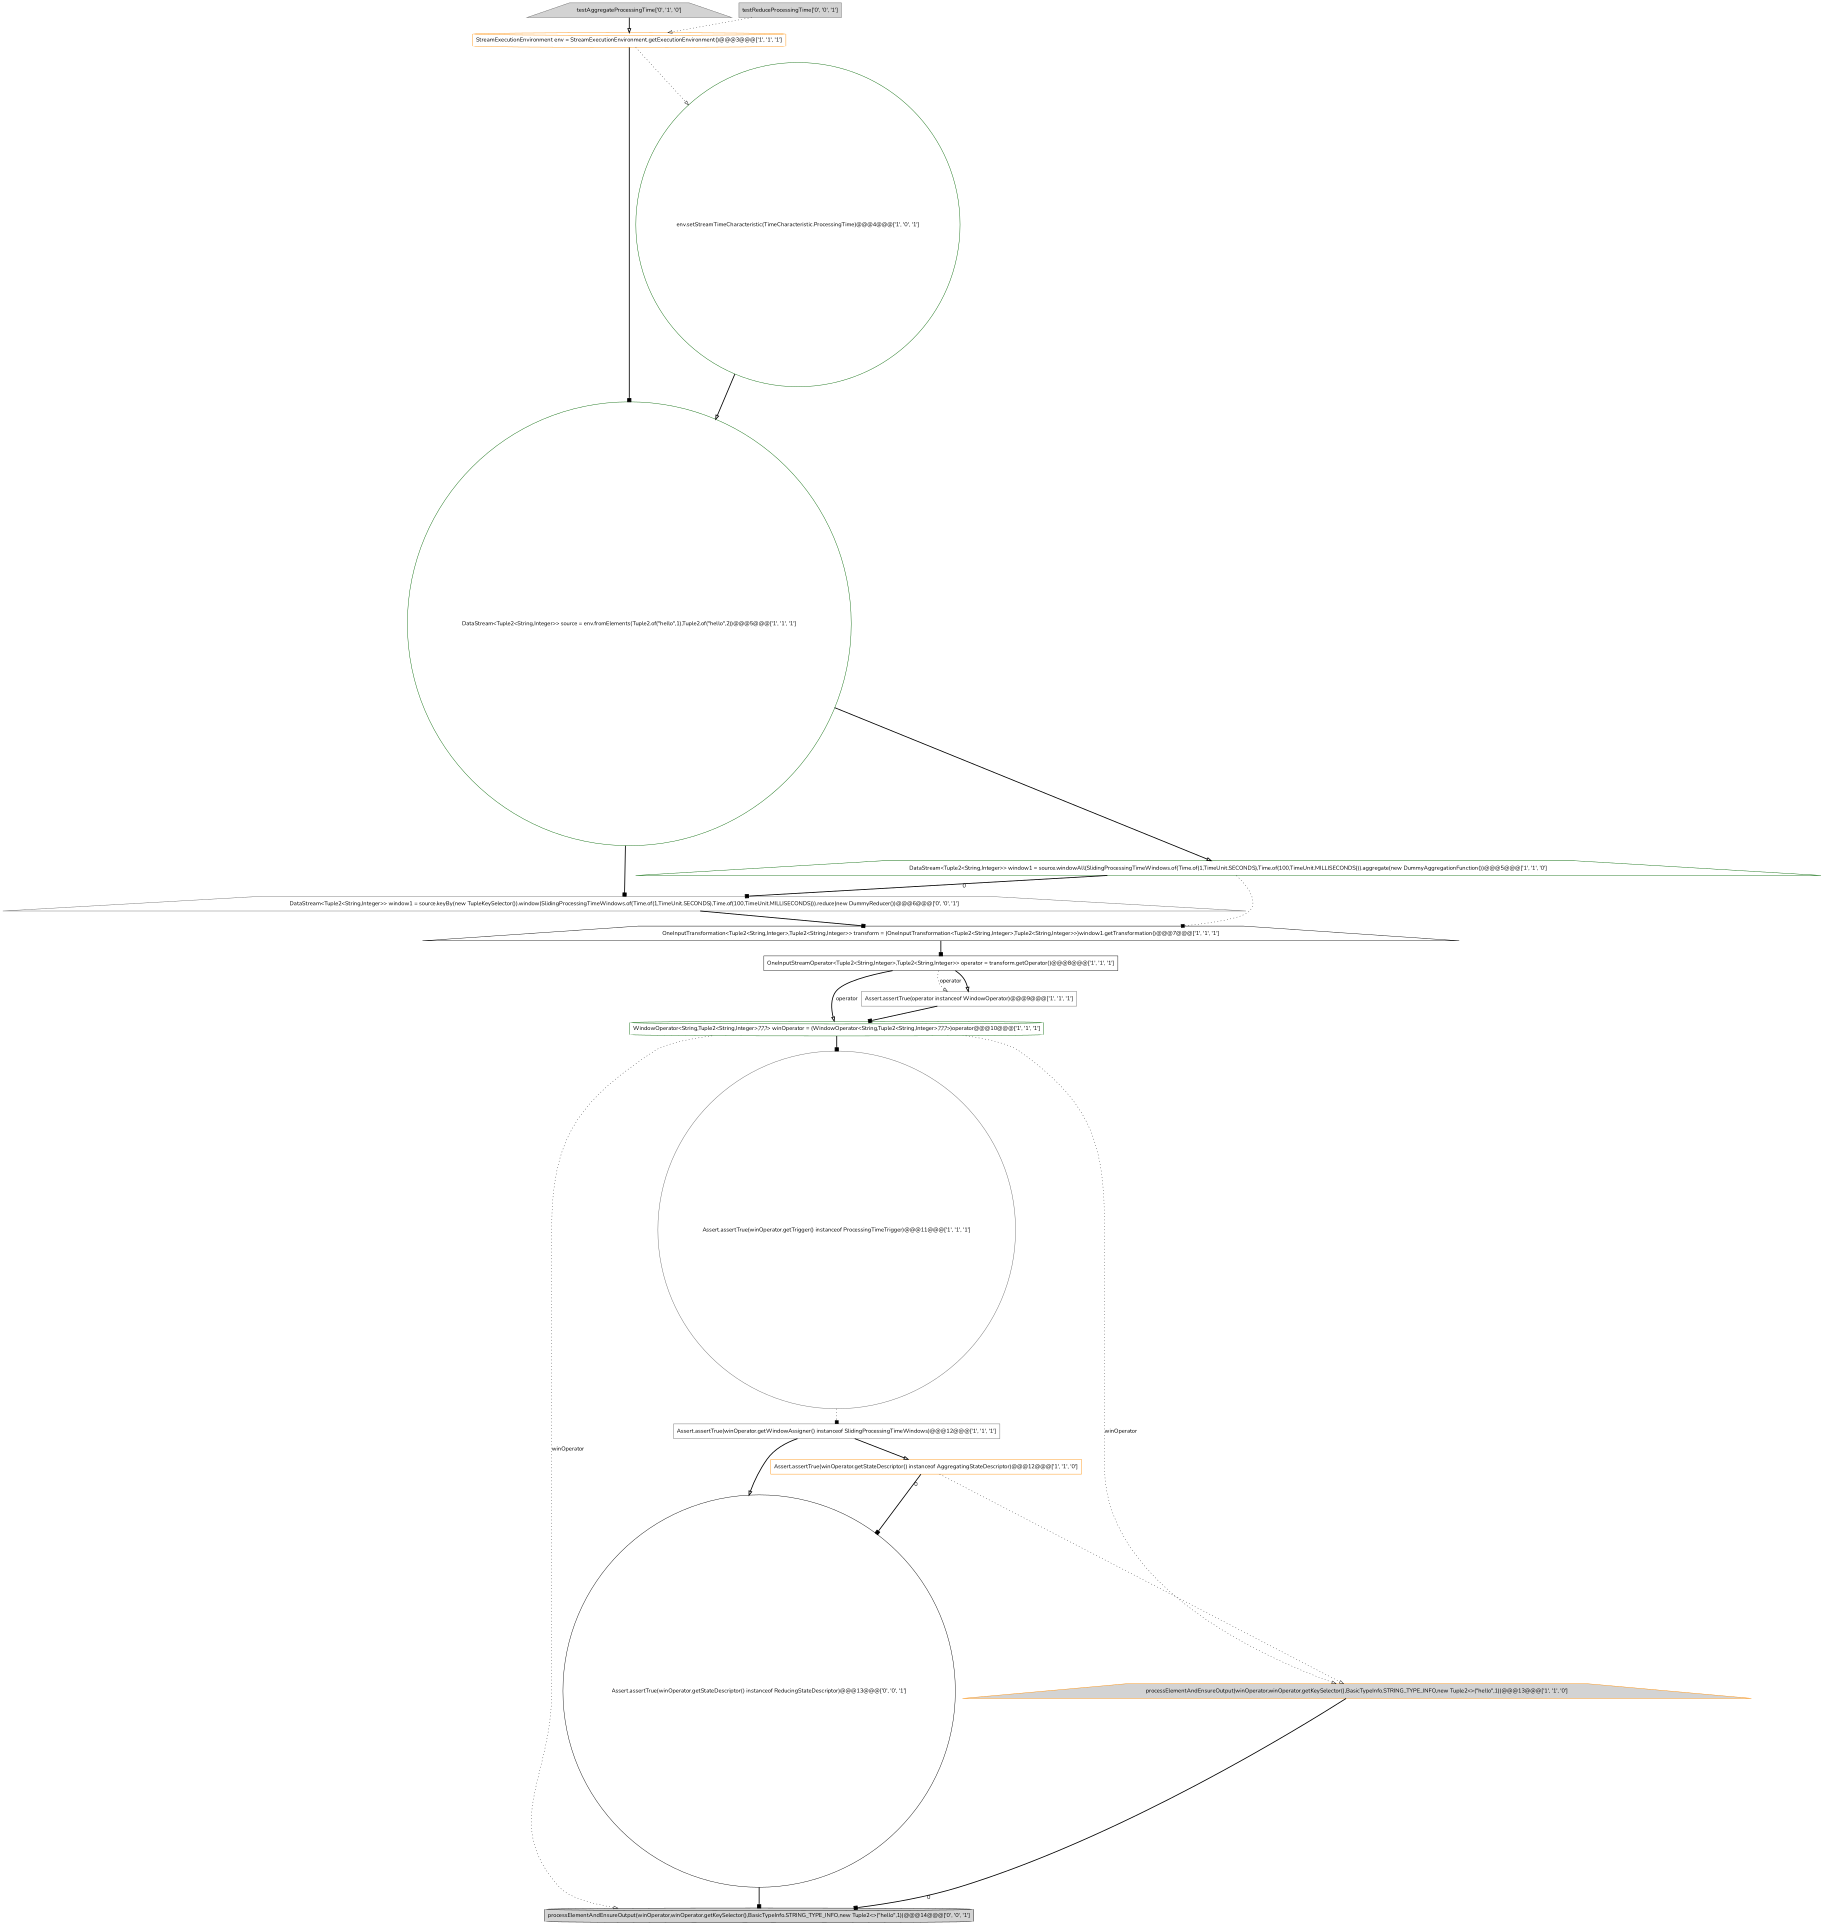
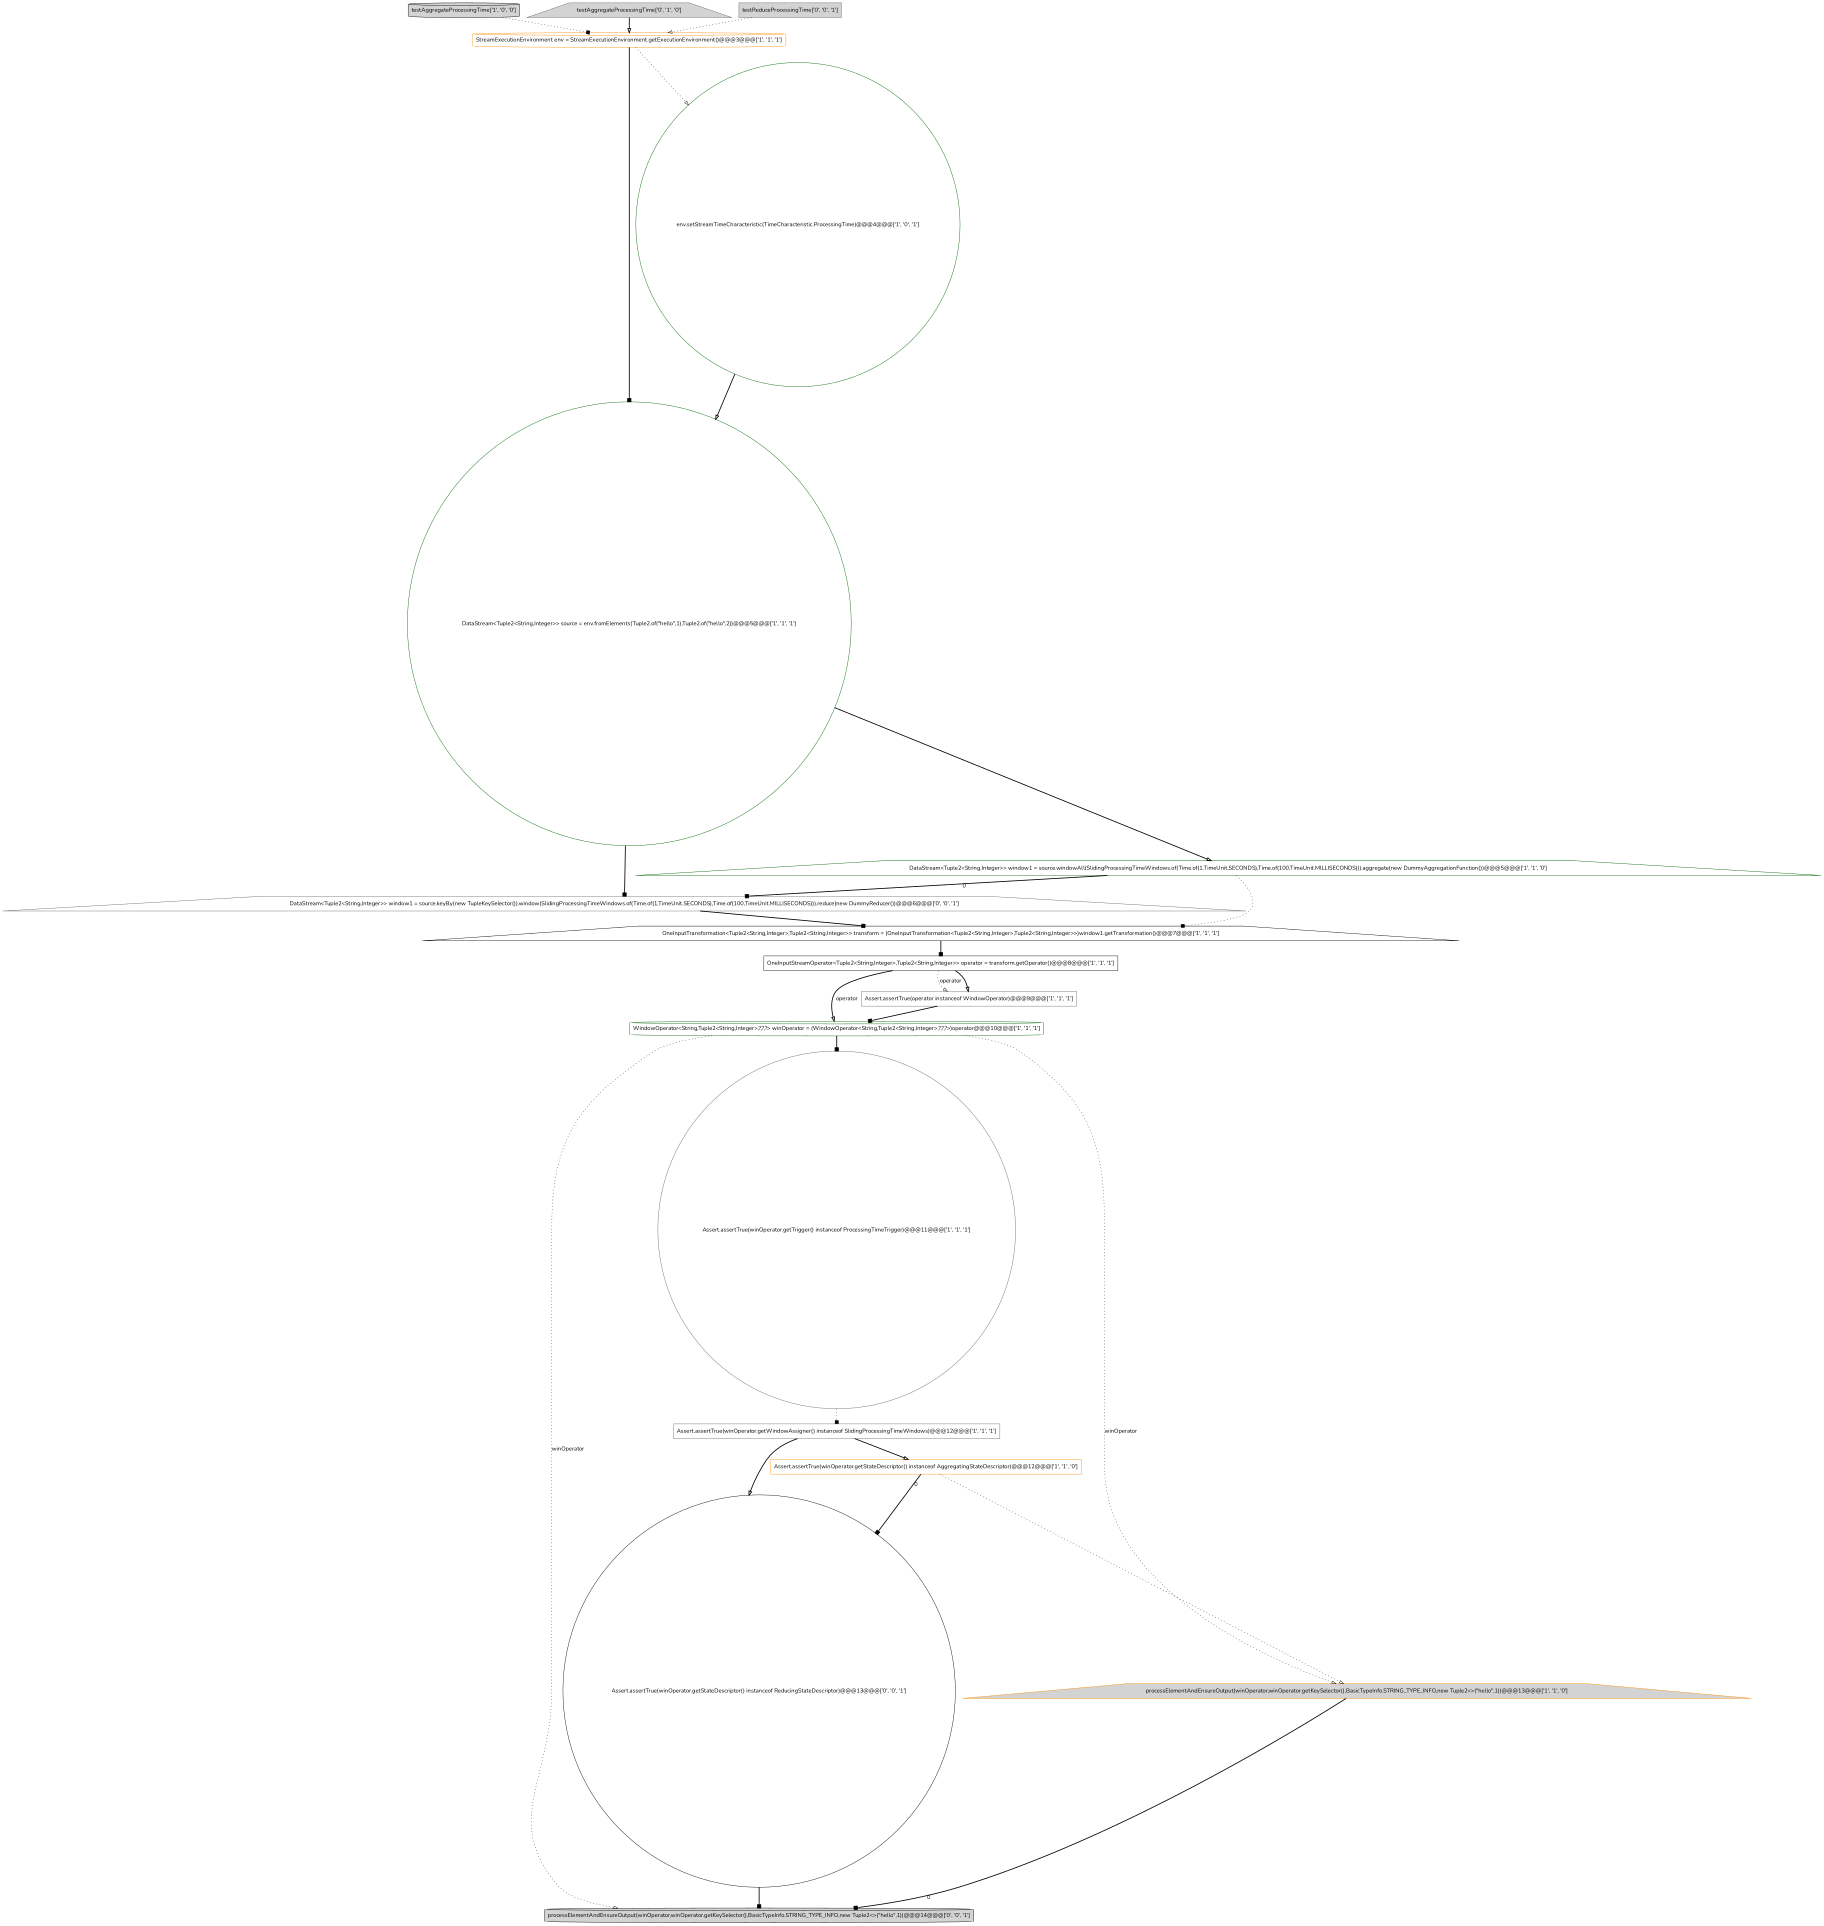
  digraph {
    fontname=Nunito
    node [fillcolor=white shape=box style=filled color=gray40 fontname=Nunito]
    edge [style=bold arrowhead=box fontname=Nunito]
    n1 [label="Assert.assertTrue(winOperator.getStateDescriptor() instanceof ReducingStateDescriptor)@@@13@@@['0', '0', '1']" shape=circle color=black]
    n2 [fillcolor=lightgray label="processElementAndEnsureOutput(winOperator,winOperator.getKeySelector(),BasicTypeInfo.STRING_TYPE_INFO,new Tuple2<>(\"hello\",1))@@@14@@@['0', '0', '1']" shape=cylinder color=black]
    n3 [label="Assert.assertTrue(winOperator.getStateDescriptor() instanceof AggregatingStateDescriptor)@@@12@@@['1', '1', '0']" color=darkorange]
    n4 [fillcolor=lightgray label="processElementAndEnsureOutput(winOperator,winOperator.getKeySelector(),BasicTypeInfo.STRING_TYPE_INFO,new Tuple2<>(\"hello\",1))@@@13@@@['1', '1', '0']" shape=trapezium color=darkorange]
    n5 [label="Assert.assertTrue(winOperator.getTrigger() instanceof ProcessingTimeTrigger)@@@11@@@['1', '1', '1']" shape=circle]
    n6 [label="Assert.assertTrue(winOperator.getWindowAssigner() instanceof SlidingProcessingTimeWindows)@@@12@@@['1', '1', '1']"]
+   n7 [fillcolor=lightgray label="testAggregateProcessingTime['1', '0', '0']" shape=cylinder color=black]
    n8 [label="StreamExecutionEnvironment env = StreamExecutionEnvironment.getExecutionEnvironment()@@@3@@@['1', '1', '1']" shape=cylinder color=darkorange]
    n9 [label="DataStream<Tuple2<String,Integer>> window1 = source.keyBy(new TupleKeySelector()).window(SlidingProcessingTimeWindows.of(Time.of(1,TimeUnit.SECONDS),Time.of(100,TimeUnit.MILLISECONDS))).reduce(new DummyReducer())@@@6@@@['0', '0', '1']" shape=trapezium]
    n10 [label="OneInputTransformation<Tuple2<String,Integer>,Tuple2<String,Integer>> transform = (OneInputTransformation<Tuple2<String,Integer>,Tuple2<String,Integer>>)window1.getTransformation()@@@7@@@['1', '1', '1']" shape=trapezium color=black]
    n11 [label="OneInputStreamOperator<Tuple2<String,Integer>,Tuple2<String,Integer>> operator = transform.getOperator()@@@8@@@['1', '1', '1']" color=black]
    n12 [label="DataStream<Tuple2<String,Integer>> source = env.fromElements(Tuple2.of(\"hello\",1),Tuple2.of(\"hello\",2))@@@5@@@['1', '1', '1']" shape=circle color=darkgreen]
    n13 [label="env.setStreamTimeCharacteristic(TimeCharacteristic.ProcessingTime)@@@4@@@['1', '0', '1']" shape=circle color=darkgreen]
    n14 [label="DataStream<Tuple2<String,Integer>> window1 = source.windowAll(SlidingProcessingTimeWindows.of(Time.of(1,TimeUnit.SECONDS),Time.of(100,TimeUnit.MILLISECONDS))).aggregate(new DummyAggregationFunction())@@@5@@@['1', '1', '0']" shape=trapezium color=darkgreen]
    n15 [fillcolor=lightgray label="testAggregateProcessingTime['0', '1', '0']" shape=trapezium]
    n16 [fillcolor=lightgray label="testReduceProcessingTime['0', '0', '1']"]
    n17 [label="WindowOperator<String,Tuple2<String,Integer>,?,?,?> winOperator = (WindowOperator<String,Tuple2<String,Integer>,?,?,?>)operator@@@10@@@['1', '1', '1']" shape=cylinder color=darkgreen]
    n18 [label="Assert.assertTrue(operator instanceof WindowOperator)@@@9@@@['1', '1', '1']"]
    n1 -> n2
    n3 -> n1 [label=0]
    n3 -> n4 [style=dotted arrowhead=onormal]
    n4 -> n2 [label=0]
    n5 -> n6 [style=dotted]
    n6 -> n1 [arrowhead=onormal]
    n6 -> n3 [arrowhead=onormal]
+   n7 -> n8 [style=dotted]
    n8 -> n12
    n8 -> n13 [style=dotted arrowhead=onormal]
    n9 -> n10
    n10 -> n11
    n11 -> n17 [label=operator arrowhead=onormal]
    n11 -> n18 [arrowhead=onormal]
    n11 -> n18 [label=operator style=dotted arrowhead=onormal]
    n12 -> n9
    n12 -> n14 [arrowhead=onormal]
    n13 -> n12 [arrowhead=onormal]
    n14 -> n9 [label=0]
    n14 -> n10 [style=dotted]
    n15 -> n8 [arrowhead=onormal]
    n16 -> n8 [style=dotted arrowhead=onormal]
    n17 -> n2 [label=winOperator style=dotted arrowhead=onormal]
    n17 -> n4 [label=winOperator style=dotted arrowhead=onormal]
    n17 -> n5
    n18 -> n17
  }
